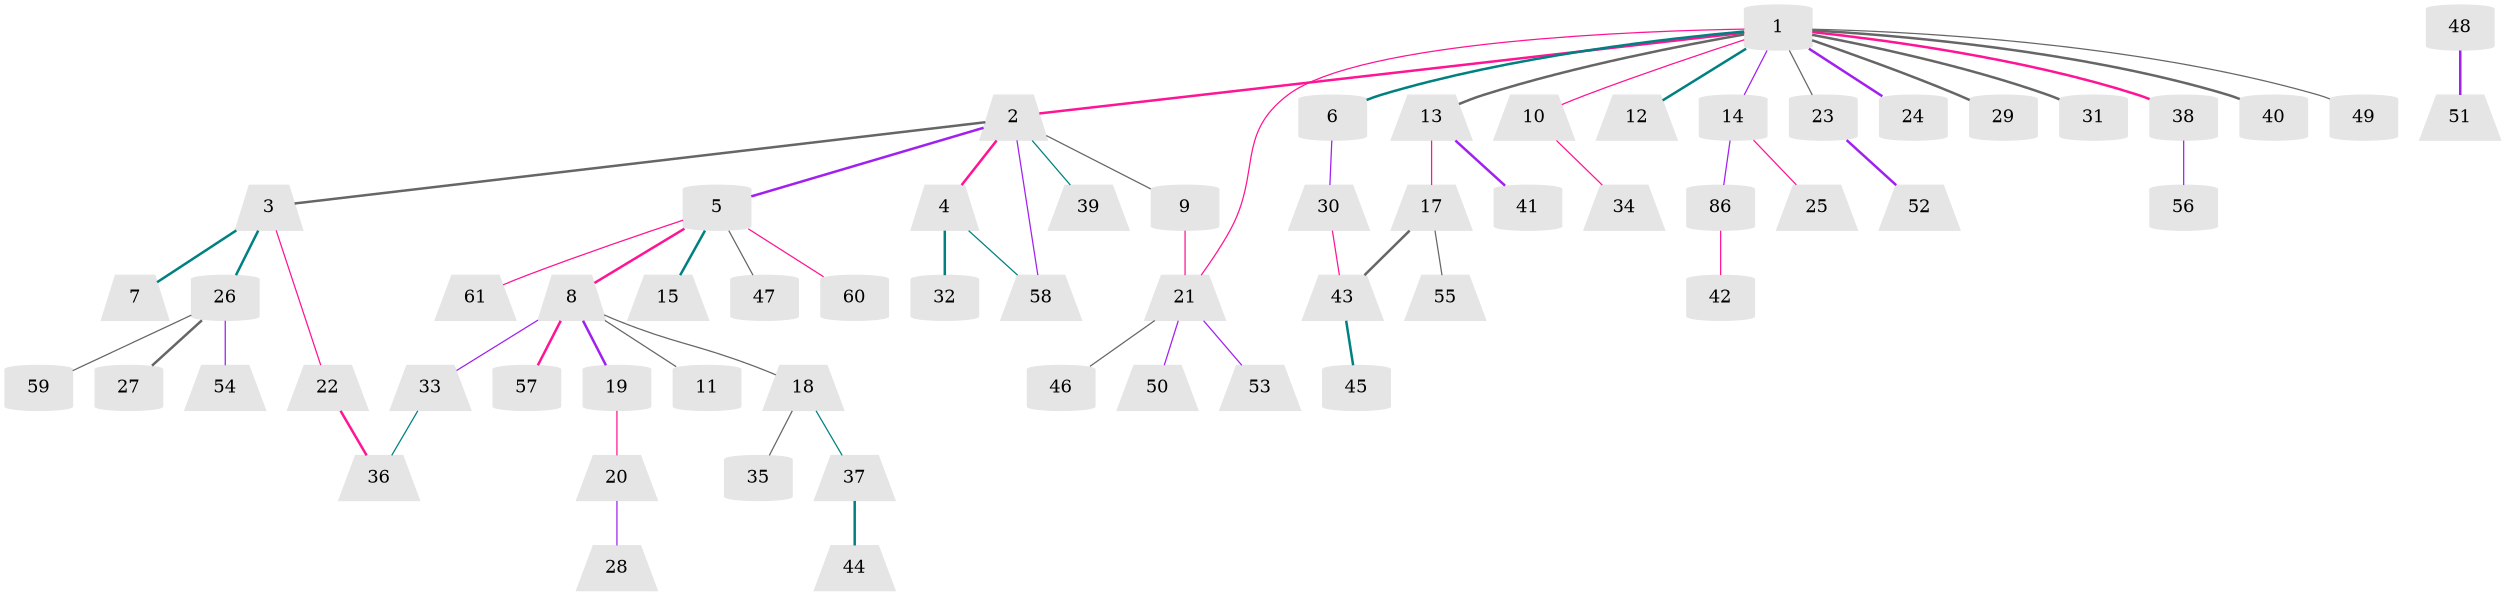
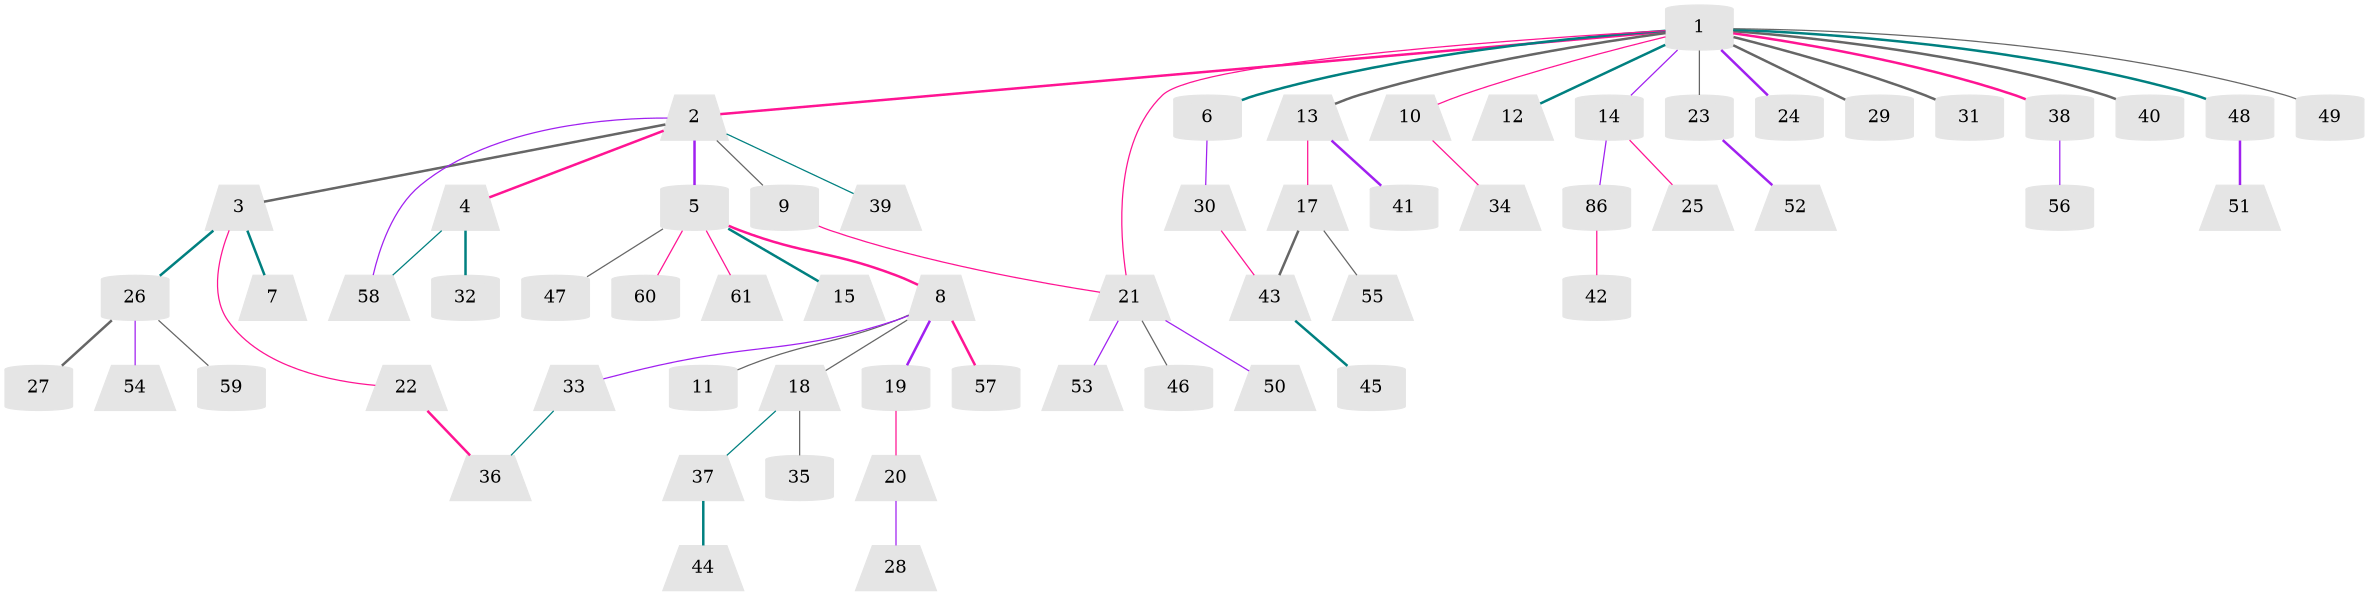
  graph {
    node [color=gray90 shape=trapezium style=filled]
    edge [color=deeppink style=solid]
    1 [shape=cylinder]
    2
    6 [shape=cylinder]
    10
    12
    13
    14 [shape=cylinder]
    21
    23 [shape=cylinder]
    24 [shape=cylinder]
    29 [shape=cylinder]
    31 [shape=cylinder]
    38 [shape=cylinder]
    40 [shape=cylinder]
    48 [shape=cylinder]
    49 [shape=cylinder]
    3
    4
    5 [shape=cylinder]
    9 [shape=cylinder]
    39
    58
    30
    34
    17
    41 [shape=cylinder]
    n27 [label=86 shape=cylinder]
    25
    46 [shape=cylinder]
    50
    53
    52
    56 [shape=cylinder]
    51
    7
    22
    26 [shape=cylinder]
    32 [shape=cylinder]
    8
    15
    47 [shape=cylinder]
    60 [shape=cylinder]
    61
    36
    27 [shape=cylinder]
    54
    59 [shape=cylinder]
    11 [shape=cylinder]
    18
    19 [shape=cylinder]
    33
    57 [shape=cylinder]
    43
    35 [shape=cylinder]
    37
    20
    55
    42 [shape=cylinder]
    45 [shape=cylinder]
    44
    28
    1 -- 2 [style=bold]
    1 -- 6 [color=teal style=bold]
    1 -- 10
    1 -- 12 [color=teal style=bold]
    1 -- 13 [color=gray40 style=bold]
    1 -- 14 [color=purple]
    1 -- 21
    1 -- 23 [color=gray40]
    1 -- 24 [color=purple style=bold]
    1 -- 29 [color=gray40 style=bold]
    1 -- 31 [color=gray40 style=bold]
    1 -- 38 [style=bold]
    1 -- 40 [color=gray40 style=bold]
+   1 -- 48 [color=teal style=bold]
    1 -- 49 [color=gray40]
    2 -- 3 [color=gray40 style=bold]
    2 -- 4 [style=bold]
    2 -- 5 [color=purple style=bold]
    2 -- 9 [color=gray40]
    2 -- 39 [color=teal]
    2 -- 58 [color=purple]
    6 -- 30 [color=purple]
    10 -- 34
    13 -- 17
    13 -- 41 [color=purple style=bold]
    14 -- n27 [color=purple]
    14 -- 25
    21 -- 46 [color=gray40]
    21 -- 50 [color=purple]
    21 -- 53 [color=purple]
    23 -- 52 [color=purple style=bold]
    38 -- 56 [color=purple]
    48 -- 51 [color=purple style=bold]
    3 -- 7 [color=teal style=bold]
    3 -- 22
    3 -- 26 [color=teal style=bold]
    4 -- 58 [color=teal]
    4 -- 32 [color=teal style=bold]
    5 -- 8 [style=bold]
    5 -- 15 [color=teal style=bold]
    5 -- 47 [color=gray40]
    5 -- 60
    5 -- 61
    9 -- 21
    30 -- 43
    17 -- 43 [color=gray40 style=bold]
    17 -- 55 [color=gray40]
    n27 -- 42
    22 -- 36 [style=bold]
    26 -- 27 [color=gray40 style=bold]
    26 -- 54 [color=purple]
    26 -- 59 [color=gray40]
    8 -- 11 [color=gray40]
    8 -- 18 [color=gray40]
    8 -- 19 [color=purple style=bold]
    8 -- 33 [color=purple]
    8 -- 57 [style=bold]
    18 -- 35 [color=gray40]
    18 -- 37 [color=teal]
    19 -- 20
    33 -- 36 [color=teal]
    43 -- 45 [color=teal style=bold]
    37 -- 44 [color=teal style=bold]
    20 -- 28 [color=purple]
  }
